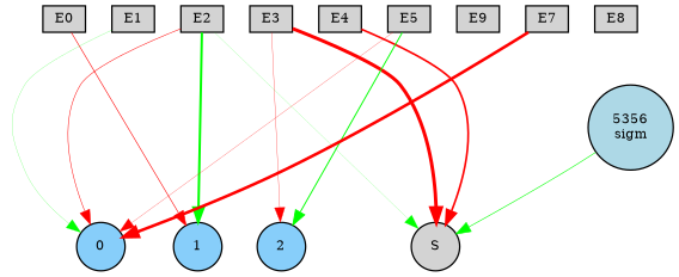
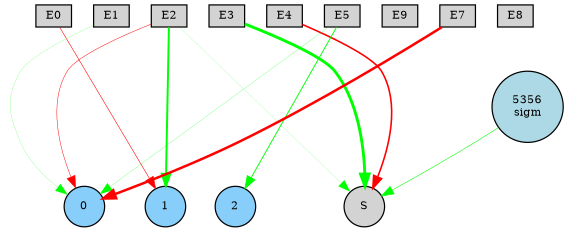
  digraph {
    node [fillcolor=lightgray fontsize=9 shape=box style=filled]
    edge [style=solid]
    E0 [height=0.2 width=0.2]
    E1 [height=0.2 width=0.2]
    E2 [height=0.2 width=0.2]
    E3 [height=0.2 width=0.2]
    E4 [height=0.2 width=0.2]
    E5 [height=0.2 width=0.2]
    n7 [height=0.2 label=E9 width=0.2]
    E7 [height=0.2 width=0.2]
    E8 [height=0.2 width=0.2]
    0 [fillcolor=lightskyblue height=0.2 shape=circle width=0.2]
    1 [fillcolor=lightskyblue height=0.2 shape=circle width=0.2]
    2 [fillcolor=lightskyblue height=0.2 shape=circle width=0.2]
    S [height=0.2 shape=circle width=0.2]
    n14 [fillcolor=lightblue height=0.2 label="5356\nsigm" shape=circle width=0.2]
    subgraph sub_1 {
      rank=source
      E0
      E1
      E2
      E3
      E4
      E5
      n7
      E7
      E8
    }
    subgraph sub_2 {
      rank=sink
      0
      1
      2
      S
    }
    E0 -> E1 [style=invis]
    E0 -> 1 [color=red penwidth=0.45791104102493196]
    E1 -> E2 [style=invis]
    E1 -> 0 [color=green penwidth=0.14008618275683687]
    E2 -> E3 [style=invis]
    E2 -> 0 [color=red penwidth=0.38570764058382656]
    E2 -> 1 [color=green penwidth=1.604193315785948]
    E2 -> S [color=green penwidth=0.10059582883301077]
    E3 -> E4 [style=invis]
-   E3 -> 2 [color=red penwidth=0.2190563823630666]
-   E3 -> S [color=red penwidth=2.3546786788147314]
+   E3 -> S [color=green penwidth=2.3546786788147314]
    E4 -> E5 [style=invis]
    E4 -> S [color=red penwidth=1.2998849334130655]
    E5 -> n7 [style=invis]
-   E5 -> 0 [color=red penwidth=0.17182486144197623]
+   E5 -> 0 [color=green penwidth=0.17182486144197623]
    E5 -> 2 [color=green penwidth=0.7530239014522931]
    n7 -> E7 [style=invis]
    E7 -> E8 [style=invis]
    E7 -> 0 [color=red penwidth=2.0415167380843986]
    0 -> 1 [style=invis]
    1 -> 2 [style=invis]
    2 -> S [style=invis]
    n14 -> S [color=green penwidth=0.44969190569216666]
  }
